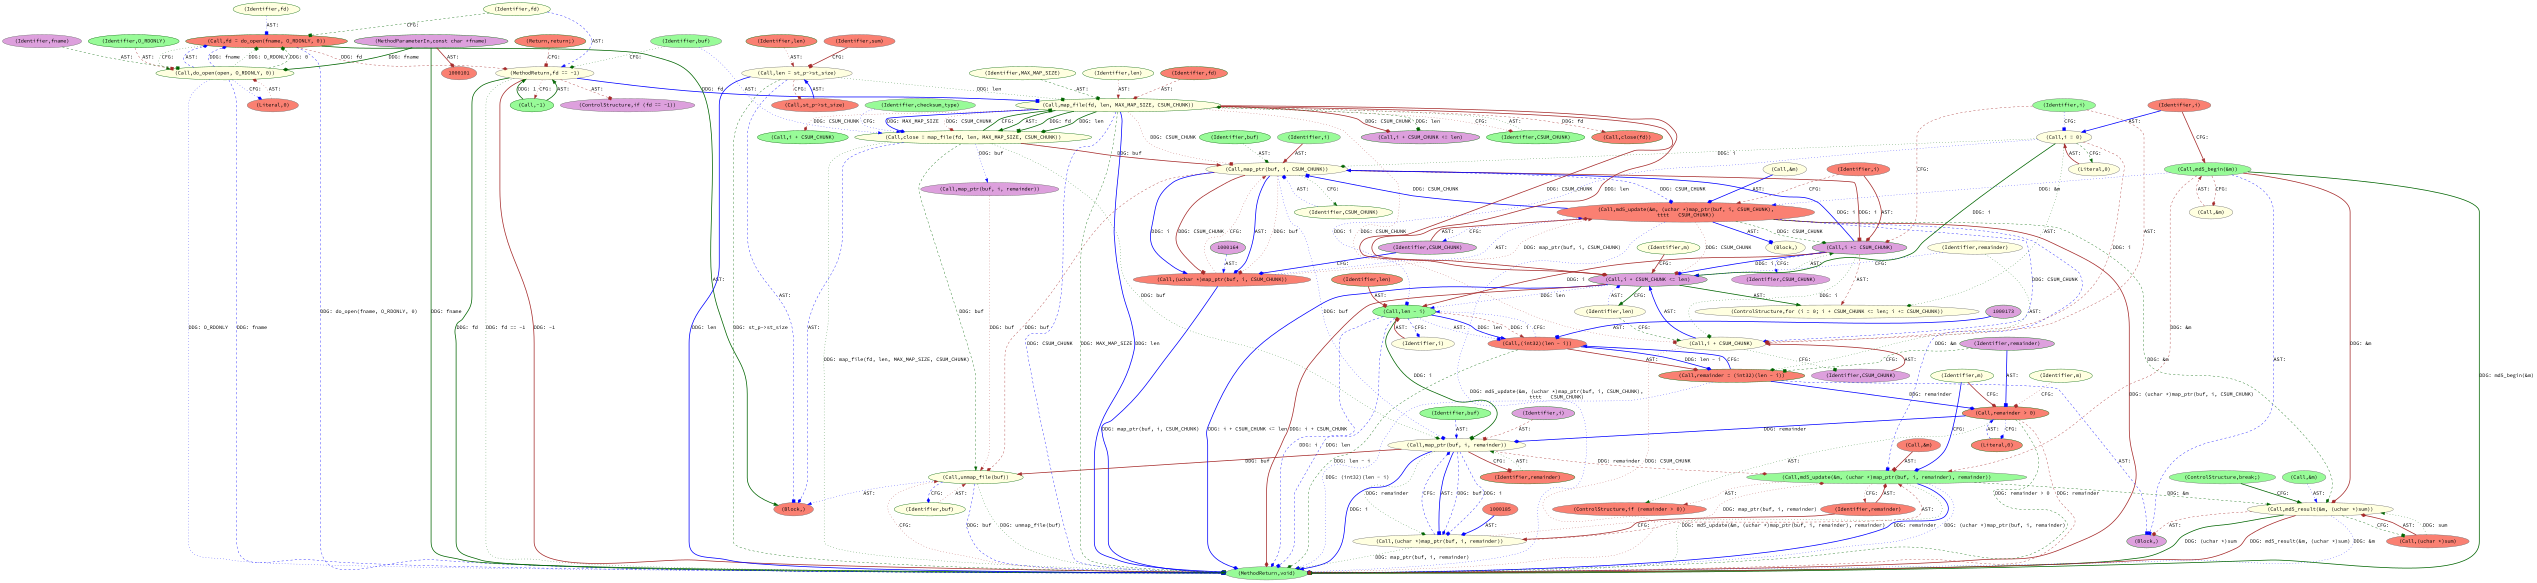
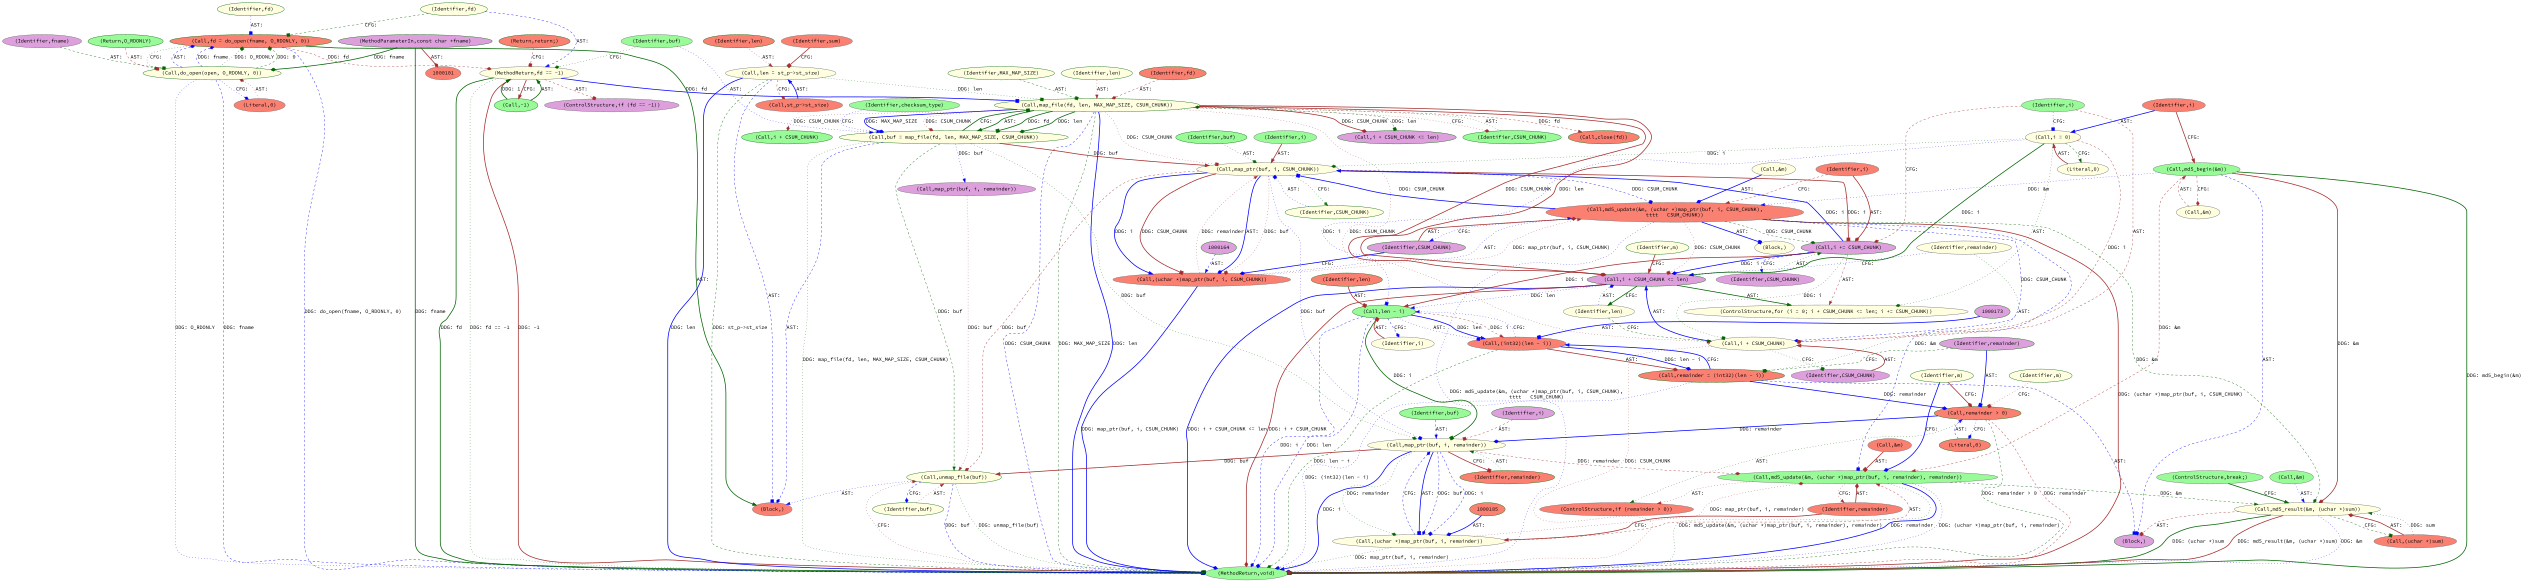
  digraph {
    fontname="Source Code Pro"
    node [color=gray40 fillcolor=lightyellow fontname="Source Code Pro" style=filled]
    edge [arrowhead=normal color=blue fontname="Source Code Pro" style=bold]
    n1 [label="(Call,map_ptr(buf, i, CSUM_CHUNK))"]
    n2 [color=darkgreen fillcolor=plum label="(Call,i += CSUM_CHUNK)"]
    n3 [fillcolor=salmon label="(Call,md5_update(&m, (uchar *)map_ptr(buf, i, CSUM_CHUNK),\n\t\t\t\t   CSUM_CHUNK))"]
    n4 [fillcolor=salmon label="(Call,(uchar *)map_ptr(buf, i, CSUM_CHUNK))"]
    n5 [label="(Call,map_ptr(buf, i, remainder))"]
    n6 [color=darkgreen label="(Call,unmap_file(buf))"]
    n7 [color=darkgreen label="(Identifier,CSUM_CHUNK)"]
    n8 [color=darkgreen fillcolor=plum label="(Call,i + CSUM_CHUNK <= len)"]
    n9 [label="(Call,i + CSUM_CHUNK)"]
    n10 [color=darkgreen fillcolor=palegreen label="(Call,len - i)"]
    n11 [label="(ControlStructure,for (i = 0; i + CSUM_CHUNK <= len; i += CSUM_CHUNK))"]
    n12 [fillcolor=plum label="(Identifier,CSUM_CHUNK)"]
    n13 [fillcolor=palegreen label="(MethodReturn,void)"]
    n14 [fillcolor=palegreen label="(Call,md5_update(&m, (uchar *)map_ptr(buf, i, remainder), remainder))"]
    n15 [label="(Call,md5_result(&m, (uchar *)sum))"]
    n16 [label="(Block,)"]
    n17 [color=darkgreen fillcolor=plum label="(Identifier,CSUM_CHUNK)"]
    n18 [label="(Call,(uchar *)map_ptr(buf, i, remainder))"]
    n19 [color=darkgreen fillcolor=salmon label="(Identifier,remainder)"]
    n20 [fillcolor=salmon label="(Block,)"]
    n21 [color=darkgreen label="(Identifier,buf)"]
-   n22 [color=darkgreen label="(Call,close = map_file(fd, len, MAX_MAP_SIZE, CSUM_CHUNK))"]
+   n22 [color=darkgreen label="(Call,buf = map_file(fd, len, MAX_MAP_SIZE, CSUM_CHUNK))"]
    n23 [color=darkgreen label="(Call,map_file(fd, len, MAX_MAP_SIZE, CSUM_CHUNK))"]
    n24 [fillcolor=plum label="(Call,map_ptr(buf, i, remainder))"]
    n25 [color=darkgreen fillcolor=plum label="(Call,i + CSUM_CHUNK <= len)"]
    n26 [color=darkgreen fillcolor=palegreen label="(Identifier,CSUM_CHUNK)"]
    n27 [color=darkgreen fillcolor=salmon label="(Call,close(fd))"]
    n28 [color=darkgreen fillcolor=palegreen label="(Call,i + CSUM_CHUNK)"]
    n29 [label="(Identifier,len)"]
    n30 [fillcolor=plum label="(Identifier,CSUM_CHUNK)"]
    n31 [label="(MethodReturn,fd == -1)"]
    n32 [color=darkgreen fillcolor=palegreen label="(Call,-1)"]
    n33 [fillcolor=plum label="(ControlStructure,if (fd == -1))"]
    n34 [color=darkgreen fillcolor=salmon label="(Call,fd = do_open(fname, O_RDONLY, 0))"]
    n35 [color=darkgreen label="(Call,do_open(open, O_RDONLY, 0))"]
    n36 [fillcolor=salmon label="(Literal,0)"]
    n37 [color=darkgreen fillcolor=plum label="(MethodParameterIn,const char *fname)"]
    1000101 [fillcolor=salmon]
    n39 [label="(Call,len = st_p->st_size)"]
    n40 [fillcolor=salmon label="(Call,st_p->st_size)"]
    n41 [fillcolor=salmon label="(Call,(int32)(len - i))"]
    n42 [label="(Identifier,i)"]
    n43 [fillcolor=salmon label="(ControlStructure,if (remainder > 0))"]
    n44 [fillcolor=salmon label="(Identifier,remainder)"]
    n45 [color=darkgreen fillcolor=plum label="(Block,)"]
    n46 [fillcolor=salmon label="(Call,(uchar *)sum)"]
    n47 [fillcolor=palegreen label="(Call,md5_begin(&m))"]
    n48 [label="(Call,&m)"]
    n49 [label="(Call,i = 0)"]
    n50 [label="(Literal,0)"]
    n51 [color=darkgreen fillcolor=salmon label="(Call,remainder = (int32)(len - i))"]
    n52 [color=darkgreen fillcolor=salmon label="(Call,remainder > 0)"]
    n53 [color=darkgreen fillcolor=salmon label="(Literal,0)"]
    n54 [label="(Identifier,remainder)"]
    n55 [fillcolor=palegreen label="(Identifier,checksum_type)"]
    n56 [color=darkgreen label="(Identifier,m)"]
    n57 [color=darkgreen label="(Identifier,m)"]
    n58 [color=darkgreen label="(Identifier,fd)"]
    n59 [fillcolor=salmon label="(Identifier,i)"]
    n60 [color=darkgreen fillcolor=plum label="(Identifier,i)"]
    n61 [color=darkgreen fillcolor=palegreen label="(Identifier,buf)"]
    n62 [color=darkgreen label="(Identifier,m)"]
    n63 [color=darkgreen label="(Identifier,MAX_MAP_SIZE)"]
    n64 [color=darkgreen label="(Identifier,len)"]
    n65 [fillcolor=plum label="(Identifier,fname)"]
    n66 [color=darkgreen label="(Identifier,fd)"]
    n67 [color=darkgreen fillcolor=salmon label="(Identifier,len)"]
    n68 [label="(Call,&m)"]
    n69 [color=darkgreen fillcolor=palegreen label="(Identifier,buf)"]
    n70 [fillcolor=palegreen label="(Identifier,buf)"]
    n71 [fillcolor=palegreen label="(Identifier,i)"]
    n72 [fillcolor=palegreen label="(Call,&m)"]
    n73 [fillcolor=salmon label="(Call,&m)"]
    n74 [color=darkgreen fillcolor=salmon label="(Return,return;)"]
    n75 [color=darkgreen fillcolor=plum label="(Identifier,remainder)"]
    n76 [fillcolor=salmon label="(Identifier,i)"]
    n77 [fillcolor=palegreen label="(Identifier,i)"]
    n78 [fillcolor=palegreen label="(ControlStructure,break;)"]
    n79 [fillcolor=salmon label="(Identifier,sum)"]
-   n80 [color=darkgreen fillcolor=palegreen label="(Identifier,O_RDONLY)"]
+   n80 [color=darkgreen fillcolor=palegreen label="(Return,O_RDONLY)"]
    n81 [color=darkgreen fillcolor=salmon label="(Identifier,fd)"]
    n82 [color=darkgreen fillcolor=salmon label="(Identifier,len)"]
    1000164 [color=darkgreen fillcolor=plum]
    1000173 [color=darkgreen fillcolor=plum]
-   1000185 [fillcolor=salmon]
+   1000185 [color=darkgreen fillcolor=salmon]
    n1 -> n2 [arrowhead=box color=brown label="DDG: i"]
    n1 -> n3 [arrowhead=box label="DDG: CSUM_CHUNK" style=dashed]
    n1 -> n4 [arrowhead=diamond label="AST: "]
    n1 -> n4 [arrowhead=box color=brown label="DDG: buf" style=dotted]
    n1 -> n4 [label="DDG: i"]
    n1 -> n4 [arrowhead=box color=brown label="DDG: CSUM_CHUNK"]
    n1 -> n5 [arrowhead=box label="DDG: buf" style=dotted]
    n1 -> n6 [arrowhead=diamond color=brown label="DDG: buf" style=dashed]
    n1 -> n7 [color=darkgreen label="CFG: " style=dotted]
    n2 -> n1 [label="DDG: i"]
    n2 -> n8 [arrowhead=diamond label="DDG: i"]
    n2 -> n9 [arrowhead=box color=darkgreen label="DDG: i" style=dotted]
    n2 -> n10 [color=brown label="DDG: i"]
    n2 -> n11 [color=brown label="AST: " style=dashed]
    n2 -> n12 [label="CFG: " style=dashed]
    n3 -> n1 [arrowhead=box label="DDG: CSUM_CHUNK"]
    n3 -> n2 [arrowhead=diamond color=darkgreen label="DDG: CSUM_CHUNK" style=dashed]
    n3 -> n8 [arrowhead=box color=brown label="DDG: CSUM_CHUNK" style=dotted]
    n3 -> n9 [arrowhead=diamond label="DDG: CSUM_CHUNK" style=dashed]
    n3 -> n13 [arrowhead=diamond label="DDG: md5_update(&m, (uchar *)map_ptr(buf, i, CSUM_CHUNK),\n\t\t\t\t   CSUM_CHUNK)" style=dotted]
    n3 -> n13 [arrowhead=diamond color=brown label="DDG: (uchar *)map_ptr(buf, i, CSUM_CHUNK)"]
    n3 -> n14 [arrowhead=box label="DDG: &m" style=dashed]
    n3 -> n15 [arrowhead=diamond color=darkgreen label="DDG: &m" style=dashed]
    n3 -> n16 [arrowhead=box label="AST: "]
    n3 -> n17 [label="CFG: " style=dotted]
-   n4 -> n1 [color=brown label="CFG: " style=dotted]
+   n4 -> n1 [color=brown label="DDG: remainder" style=dotted]
    n4 -> n3 [label="AST: " style=dotted]
    n4 -> n3 [color=brown label="DDG: map_ptr(buf, i, CSUM_CHUNK)" style=dotted]
    n4 -> n13 [arrowhead=diamond label="DDG: map_ptr(buf, i, CSUM_CHUNK)"]
    n5 -> n6 [color=brown label="DDG: buf"]
    n5 -> n13 [label="DDG: i"]
    n5 -> n14 [arrowhead=diamond color=brown label="DDG: remainder" style=dashed]
    n5 -> n18 [arrowhead=box label="AST: "]
    n5 -> n18 [arrowhead=diamond label="DDG: buf" style=dashed]
    n5 -> n18 [arrowhead=box label="DDG: i" style=dashed]
    n5 -> n18 [arrowhead=diamond color=darkgreen label="DDG: remainder" style=dotted]
    n5 -> n19 [arrowhead=box color=brown label="CFG: "]
    n6 -> n13 [arrowhead=diamond label="DDG: buf" style=dashed]
    n6 -> n13 [color=darkgreen label="DDG: unmap_file(buf)" style=dotted]
    n6 -> n20 [label="AST: " style=dotted]
    n6 -> n21 [arrowhead=diamond label="CFG: " style=dashed]
    n7 -> n1 [arrowhead=box label="AST: " style=dotted]
    n8 -> n10 [label="DDG: len" style=dotted]
    n8 -> n11 [color=darkgreen label="AST: "]
    n8 -> n13 [arrowhead=diamond label="DDG: i + CSUM_CHUNK <= len"]
    n8 -> n13 [arrowhead=diamond color=brown label="DDG: i + CSUM_CHUNK"]
    n8 -> n29 [color=darkgreen label="CFG: "]
    n9 -> n8 [label="AST: "]
    n9 -> n13 [arrowhead=diamond color=brown label="DDG: CSUM_CHUNK" style=dotted]
    n9 -> n30 [arrowhead=box color=darkgreen label="CFG: " style=dotted]
    n10 -> n5 [arrowhead=box color=darkgreen label="DDG: i"]
    n10 -> n13 [arrowhead=diamond label="DDG: i" style=dashed]
    n10 -> n13 [arrowhead=box label="DDG: len" style=dashed]
    n10 -> n41 [arrowhead=box label="AST: " style=dotted]
    n10 -> n41 [label="DDG: len"]
    n10 -> n41 [color=brown label="DDG: i" style=dashed]
    n10 -> n42 [arrowhead=diamond label="CFG: " style=dashed]
    n12 -> n2 [color=darkgreen label="AST: " style=dotted]
    n13 -> n6 [color=brown label="CFG: " style=dotted]
    n14 -> n13 [arrowhead=diamond color=darkgreen label="DDG: md5_update(&m, (uchar *)map_ptr(buf, i, remainder), remainder)" style=dotted]
    n14 -> n13 [arrowhead=diamond label="DDG: remainder"]
    n14 -> n13 [arrowhead=diamond label="DDG: (uchar *)map_ptr(buf, i, remainder)" style=dotted]
    n14 -> n15 [color=darkgreen label="DDG: &m" style=dashed]
    n14 -> n43 [color=brown label="AST: " style=dotted]
    n14 -> n44 [color=brown label="CFG: " style=dotted]
    n15 -> n13 [arrowhead=box color=darkgreen label="DDG: (uchar *)sum"]
    n15 -> n13 [arrowhead=diamond color=brown label="DDG: md5_result(&m, (uchar *)sum)"]
    n15 -> n13 [arrowhead=box label="DDG: &m" style=dotted]
    n15 -> n45 [arrowhead=box color=brown label="AST: " style=dashed]
    n15 -> n46 [arrowhead=box color=darkgreen label="CFG: " style=dashed]
    n17 -> n3 [arrowhead=diamond color=brown label="AST: "]
    n17 -> n4 [arrowhead=diamond label="CFG: "]
    n18 -> n5 [arrowhead=diamond label="CFG: " style=dashed]
    n18 -> n13 [arrowhead=diamond color=darkgreen label="DDG: map_ptr(buf, i, remainder)" style=dotted]
    n18 -> n14 [color=brown label="AST: " style=dashed]
    n18 -> n14 [arrowhead=diamond color=brown label="DDG: map_ptr(buf, i, remainder)" style=dotted]
    n19 -> n5 [color=darkgreen label="AST: " style=dotted]
    n21 -> n6 [color=brown label="AST: " style=dotted]
    n22 -> n1 [color=brown label="DDG: buf"]
    n22 -> n5 [arrowhead=diamond color=darkgreen label="DDG: buf" style=dotted]
    n22 -> n6 [color=darkgreen label="DDG: buf" style=dashed]
    n22 -> n13 [arrowhead=box color=darkgreen label="DDG: map_file(fd, len, MAX_MAP_SIZE, CSUM_CHUNK)" style=dotted]
    n22 -> n20 [arrowhead=diamond label="AST: " style=dashed]
    n22 -> n23 [arrowhead=box color=darkgreen label="CFG: "]
    n22 -> n24 [label="DDG: buf" style=dotted]
    n23 -> n1 [arrowhead=box color=brown label="DDG: CSUM_CHUNK" style=dotted]
    n23 -> n8 [arrowhead=diamond color=brown label="DDG: CSUM_CHUNK"]
    n23 -> n8 [arrowhead=diamond color=brown label="DDG: len"]
    n23 -> n9 [arrowhead=box color=brown label="DDG: CSUM_CHUNK" style=dotted]
    n23 -> n13 [label="DDG: CSUM_CHUNK" style=dashed]
    n23 -> n13 [arrowhead=box color=darkgreen label="DDG: MAX_MAP_SIZE" style=dashed]
    n23 -> n13 [label="DDG: len"]
    n23 -> n22 [color=darkgreen label="AST: "]
    n23 -> n22 [arrowhead=box color=darkgreen label="DDG: fd"]
    n23 -> n22 [arrowhead=diamond color=darkgreen label="DDG: len"]
    n23 -> n22 [arrowhead=diamond label="DDG: MAX_MAP_SIZE"]
    n23 -> n22 [arrowhead=diamond color=brown label="DDG: CSUM_CHUNK" style=dotted]
    n23 -> n25 [arrowhead=diamond color=brown label="DDG: CSUM_CHUNK"]
    n23 -> n25 [arrowhead=box color=darkgreen label="DDG: len" style=dashed]
    n23 -> n26 [arrowhead=diamond color=brown label="CFG: " style=dotted]
    n23 -> n27 [color=brown label="DDG: fd" style=dashed]
    n23 -> n28 [arrowhead=diamond color=brown label="DDG: CSUM_CHUNK" style=dotted]
    n24 -> n6 [color=brown label="DDG: buf" style=dotted]
    n26 -> n23 [arrowhead=diamond color=darkgreen label="AST: " style=dotted]
    n29 -> n8 [arrowhead=diamond label="AST: " style=dotted]
    n29 -> n9 [color=darkgreen label="CFG: " style=dashed]
    n30 -> n9 [color=brown label="AST: "]
    n31 -> n13 [arrowhead=diamond color=brown label="DDG: -1"]
    n31 -> n13 [arrowhead=box color=darkgreen label="DDG: fd"]
    n31 -> n13 [arrowhead=box color=darkgreen label="DDG: fd == -1" style=dotted]
    n31 -> n23 [arrowhead=box label="DDG: fd"]
-   n31 -> n32 [color=brown label="CFG: " style=dotted]
+   n31 -> n32 [color=brown label="CFG: "]
    n31 -> n33 [arrowhead=box color=brown label="AST: " style=dashed]
    n32 -> n31 [color=darkgreen label="AST: "]
    n32 -> n31 [color=darkgreen label="DDG: 1"]
    n34 -> n13 [label="DDG: do_open(fname, O_RDONLY, 0)" style=dashed]
    n34 -> n20 [color=darkgreen label="AST: "]
    n34 -> n31 [arrowhead=diamond color=brown label="DDG: fd" style=dashed]
    n34 -> n35 [color=darkgreen label="CFG: " style=dotted]
    n35 -> n13 [arrowhead=diamond label="DDG: O_RDONLY" style=dotted]
    n35 -> n13 [arrowhead=box label="DDG: fname" style=dashed]
    n35 -> n34 [arrowhead=diamond label="AST: " style=dashed]
    n35 -> n34 [arrowhead=diamond label="DDG: fname" style=dashed]
    n35 -> n34 [arrowhead=box color=darkgreen label="DDG: O_RDONLY" style=dotted]
    n35 -> n34 [arrowhead=box color=darkgreen label="DDG: 0" style=dashed]
    n35 -> n36 [arrowhead=diamond label="CFG: " style=dotted]
    n36 -> n35 [arrowhead=diamond color=brown label="AST: " style=dotted]
    n37 -> n13 [color=darkgreen label="DDG: fname"]
    n37 -> n35 [arrowhead=diamond color=darkgreen label="DDG: fname"]
    n37 -> 1000101 [arrowhead=diamond color=brown label="AST: "]
    n39 -> n13 [label="DDG: len"]
    n39 -> n13 [color=darkgreen label="DDG: st_p->st_size" style=dashed]
    n39 -> n20 [arrowhead=box label="AST: " style=dashed]
    n39 -> n23 [arrowhead=box color=darkgreen label="DDG: len" style=dotted]
    n39 -> n40 [arrowhead=diamond color=brown label="CFG: " style=dashed]
    n40 -> n39 [label="AST: "]
    n41 -> n10 [label="CFG: " style=dotted]
    n41 -> n13 [arrowhead=diamond color=darkgreen label="DDG: len - i" style=dashed]
    n41 -> n51 [arrowhead=diamond color=brown label="AST: "]
    n41 -> n51 [arrowhead=diamond label="DDG: len - i"]
    n42 -> n10 [arrowhead=box color=brown label="AST: "]
    n44 -> n14 [arrowhead=diamond color=brown label="AST: "]
    n44 -> n18 [color=brown label="CFG: "]
    n46 -> n15 [arrowhead=diamond color=brown label="AST: "]
    n46 -> n15 [color=darkgreen label="DDG: sum" style=dotted]
    n47 -> n3 [label="DDG: &m" style=dotted]
    n47 -> n13 [color=darkgreen label="DDG: md5_begin(&m)"]
    n47 -> n14 [color=brown label="DDG: &m" style=dashed]
    n47 -> n15 [arrowhead=diamond color=brown label="DDG: &m"]
    n47 -> n45 [arrowhead=box label="AST: " style=dashed]
    n47 -> n48 [arrowhead=diamond color=brown label="CFG: " style=dashed]
    n48 -> n47 [color=brown label="AST: " style=dashed]
    n49 -> n1 [arrowhead=diamond color=darkgreen label="DDG: i" style=dotted]
    n49 -> n8 [color=darkgreen label="DDG: i"]
    n49 -> n9 [arrowhead=box color=brown label="DDG: i" style=dashed]
    n49 -> n10 [arrowhead=box label="DDG: i" style=dotted]
    n49 -> n11 [arrowhead=diamond color=darkgreen label="AST: " style=dotted]
    n49 -> n50 [color=darkgreen label="CFG: " style=dashed]
    n50 -> n49 [color=brown label="AST: "]
    n51 -> n13 [label="DDG: (int32)(len - i)" style=dotted]
    n51 -> n41 [label="CFG: "]
    n51 -> n45 [arrowhead=box label="AST: " style=dashed]
    n51 -> n52 [arrowhead=diamond label="DDG: remainder"]
    n52 -> n5 [arrowhead=diamond label="DDG: remainder"]
    n52 -> n13 [arrowhead=box color=darkgreen label="DDG: remainder > 0" style=dashed]
    n52 -> n13 [arrowhead=box color=brown label="DDG: remainder" style=dashed]
    n52 -> n43 [color=darkgreen label="AST: " style=dotted]
    n52 -> n53 [arrowhead=diamond label="CFG: " style=dotted]
    n53 -> n52 [label="AST: " style=dashed]
    n54 -> n8 [label="CFG: " style=dotted]
    n54 -> n51 [arrowhead=diamond color=darkgreen label="AST: " style=dotted]
    n55 -> n22 [label="CFG: " style=dotted]
    n56 -> n8 [color=brown label="CFG: "]
    n57 -> n14 [arrowhead=diamond label="CFG: "]
    n57 -> n52 [arrowhead=diamond color=brown label="CFG: "]
    n58 -> n31 [label="AST: " style=dashed]
    n58 -> n34 [arrowhead=box color=darkgreen label="CFG: " style=dashed]
    n59 -> n2 [arrowhead=diamond color=brown label="AST: "]
    n59 -> n3 [color=brown label="CFG: " style=dashed]
    n60 -> n5 [arrowhead=box color=brown label="AST: " style=dashed]
    n61 -> n5 [label="AST: " style=dashed]
    n62 -> n52 [arrowhead=box color=brown label="CFG: " style=dotted]
    n63 -> n23 [arrowhead=box color=darkgreen label="AST: " style=dashed]
    n64 -> n23 [color=brown label="AST: " style=dotted]
    n65 -> n35 [arrowhead=box color=darkgreen label="AST: " style=dashed]
    n66 -> n34 [arrowhead=box label="AST: " style=dotted]
    n67 -> n10 [arrowhead=box color=brown label="AST: "]
    n68 -> n3 [arrowhead=diamond label="AST: "]
    n69 -> n1 [arrowhead=diamond color=darkgreen label="AST: " style=dotted]
    n70 -> n22 [label="AST: " style=dotted]
    n70 -> n31 [arrowhead=diamond color=darkgreen label="CFG: " style=dotted]
    n71 -> n2 [arrowhead=diamond color=brown label="CFG: " style=dashed]
    n71 -> n9 [arrowhead=diamond color=brown label="AST: " style=dashed]
    n71 -> n49 [arrowhead=box label="CFG: " style=dotted]
    n72 -> n15 [label="AST: " style=dotted]
    n73 -> n14 [arrowhead=box color=brown label="AST: "]
    n74 -> n31 [arrowhead=box color=brown label="CFG: " style=dashed]
    n75 -> n51 [arrowhead=box color=darkgreen label="CFG: " style=dashed]
    n75 -> n52 [arrowhead=box label="AST: "]
    n76 -> n47 [color=brown label="CFG: "]
    n76 -> n49 [label="AST: "]
    n77 -> n1 [color=brown label="AST: "]
    n78 -> n15 [color=darkgreen label="CFG: "]
    n79 -> n39 [arrowhead=box color=brown label="CFG: "]
    n80 -> n35 [arrowhead=box color=brown label="AST: " style=dashed]
    n81 -> n23 [arrowhead=diamond color=brown label="AST: " style=dashed]
    n82 -> n39 [color=brown label="AST: " style=dotted]
    1000164 -> n4 [label="AST: " style=dashed]
    1000173 -> n41 [arrowhead=box label="AST: "]
    1000185 -> n18 [arrowhead=diamond label="AST: "]
  }
